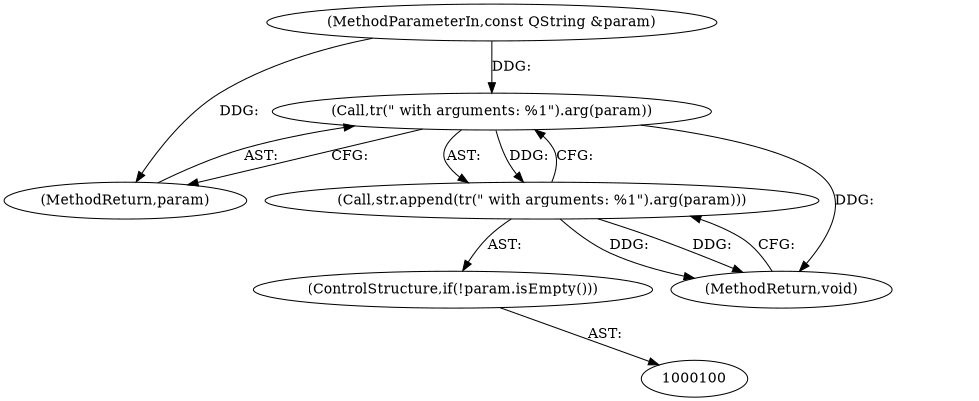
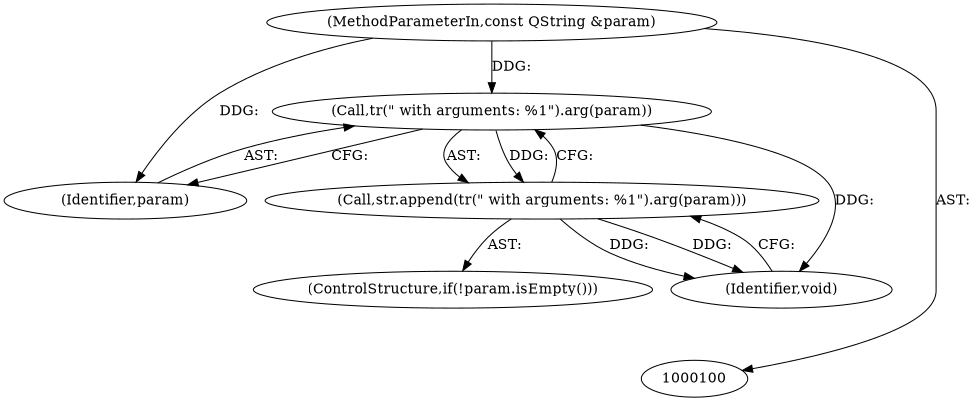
  digraph {
    n1 [label="(Call,tr(\" with arguments: %1\").arg(param))"]
    n2 [label="(Call,str.append(tr(\" with arguments: %1\").arg(param)))"]
-   n3 [label="(MethodReturn,param)"]
-   n4 [label="(MethodReturn,void)"]
+   n3 [label="(Identifier,param)"]
+   n4 [label="(Identifier,void)"]
    n5 [label="(ControlStructure,if(!param.isEmpty()))"]
    n6 [label="(MethodParameterIn,const QString &param)"]
    1000100
    n1 -> n2 [label="AST: "]
    n1 -> n2 [label="DDG: "]
    n1 -> n3 [label="CFG: "]
    n1 -> n4 [label="DDG: "]
    n2 -> n1 [label="CFG: "]
    n2 -> n4 [label="DDG: "]
    n2 -> n4 [label="DDG: "]
    n2 -> n5 [label="AST: "]
    n3 -> n1 [label="AST: "]
    n4 -> n2 [label="CFG: "]
    n6 -> n1 [label="DDG: "]
    n6 -> n3 [label="DDG: "]
-   n5 -> 1000100 [label="AST: "]
+   n6 -> 1000100 [label="AST: "]
  }
